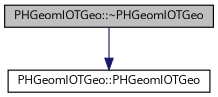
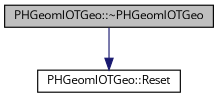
  digraph {
    rankdir=TB
    fontname="Open Sans"
    node [color=black fontname="Open Sans" fontsize=10 shape=record]
    n1 [fillcolor=grey75 fontcolor=black height=0.2 label="PHGeomIOTGeo::~PHGeomIOTGeo" style=filled width=0.4]
-   n2 [height=0.2 label="PHGeomIOTGeo::PHGeomIOTGeo" width=0.4]
+   n2 [height=0.2 label="PHGeomIOTGeo::Reset" width=0.4]
    n1 -> n2 [color=midnightblue fontname="Open Sans" fontsize=10 labelfontname=FreeSans labelfontsize=10 style=solid]
  }
